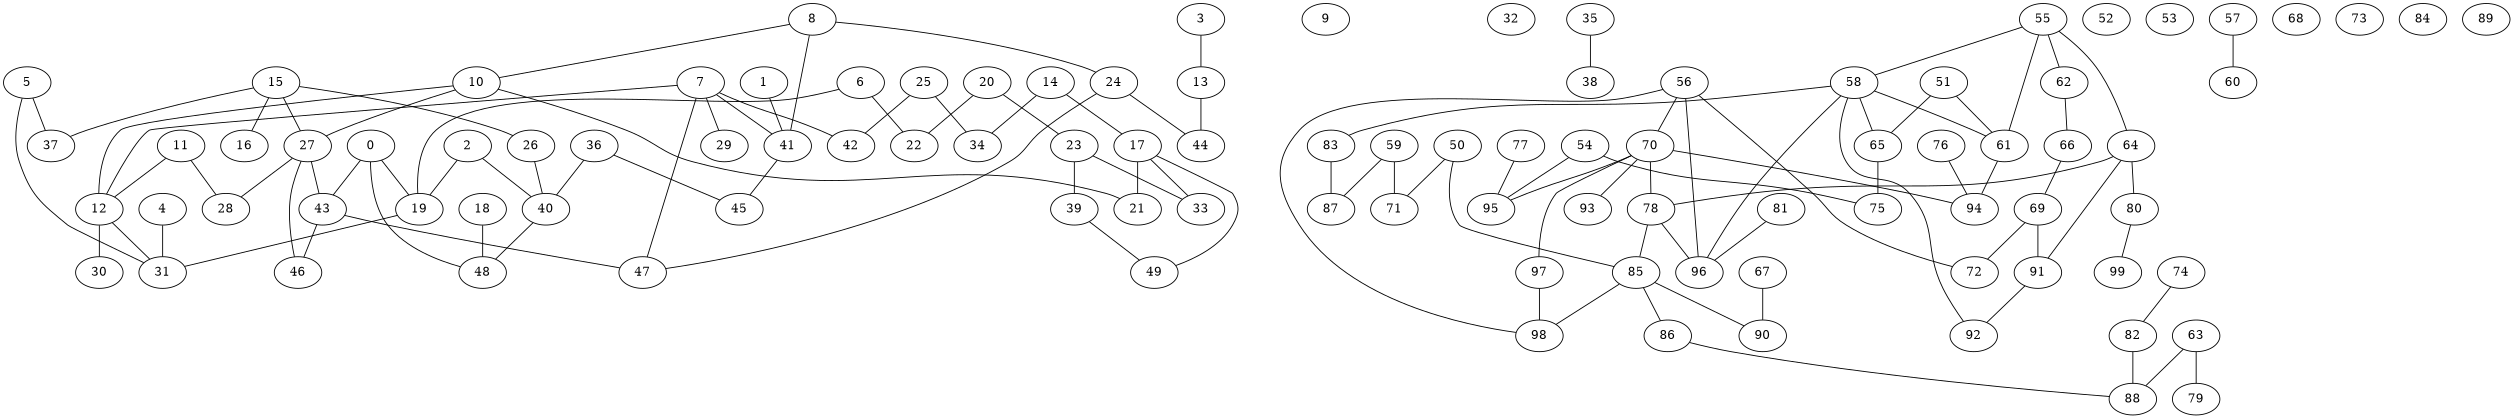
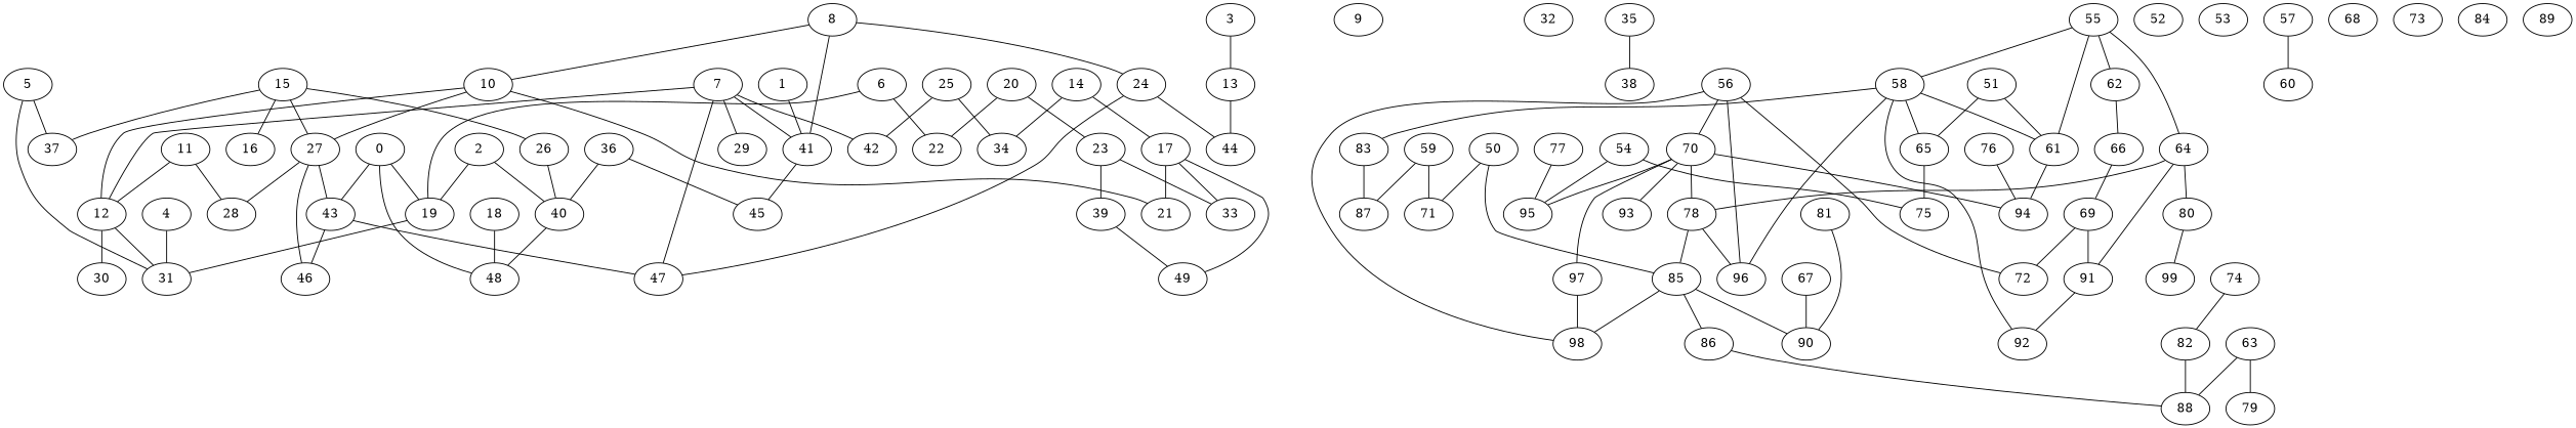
  strict graph {
    edge [weight=1]
    0
    19
    43
    48
    31
    47
    46
    1
    41
    45
    2
    40
    3
    13
    44
    4
    5
    37
    6
    22
    7
    12
    29
    42
    30
    8
    10
    24
    21
    27
    9
    28
    11
    14
    17
    34
    33
    49
    15
    16
    26
    18
    20
    23
    39
    25
    32
    35
    38
    36
    50
    71
    85
    98
    90
    86
    51
    61
    65
    94
    62
    66
    75
    52
    53
    54
    95
    55
    58
    64
    96
    83
    92
    78
    80
    91
    56
    70
    72
    93
    97
    57
    60
    87
    59
    69
    63
    79
    88
    99
    67
    68
    73
    74
    82
    76
    77
    81
    84
    89
    0 -- 19
    0 -- 43
    0 -- 48
    19 -- 31
    43 -- 47
    43 -- 46
    1 -- 41
    41 -- 45
    2 -- 19
    2 -- 40
    40 -- 48
    3 -- 13
    13 -- 44
    4 -- 31
    5 -- 31
    5 -- 37
    6 -- 19
    6 -- 22
    7 -- 47
    7 -- 41
    7 -- 12
    7 -- 29
    7 -- 42
    12 -- 31
    12 -- 30
    8 -- 41
    8 -- 10
    8 -- 24
    10 -- 12
    10 -- 21
    10 -- 27
    24 -- 47
    24 -- 44
    27 -- 43
    27 -- 46
    27 -- 28
    11 -- 12
    11 -- 28
    14 -- 17
    14 -- 34
    17 -- 21
    17 -- 33
    17 -- 49
    15 -- 37
    15 -- 27
    15 -- 16
    15 -- 26
    26 -- 40
    18 -- 48
    20 -- 22
    20 -- 23
    23 -- 33
    23 -- 39
    39 -- 49
    25 -- 42
    25 -- 34
    35 -- 38
    36 -- 45
    36 -- 40
    50 -- 71
    50 -- 85
    85 -- 98
    85 -- 90
    85 -- 86
    86 -- 88
    51 -- 61
    51 -- 65
    61 -- 94
    65 -- 75
    62 -- 66
    66 -- 69
    54 -- 75
    54 -- 95
    55 -- 61
    55 -- 62
    55 -- 58
    55 -- 64
    58 -- 61
    58 -- 65
    58 -- 96
    58 -- 83
    58 -- 92
    64 -- 78
    64 -- 80
    64 -- 91
    83 -- 87
    78 -- 85
    78 -- 96
    80 -- 99
    91 -- 92
    56 -- 98
    56 -- 96
    56 -- 70
    56 -- 72
    70 -- 94
    70 -- 95
    70 -- 78
    70 -- 93
    70 -- 97
    97 -- 98
    57 -- 60
    59 -- 71
    59 -- 87
    69 -- 91
    69 -- 72
    63 -- 79
    63 -- 88
    67 -- 90
    74 -- 82
    82 -- 88
    76 -- 94
    77 -- 95
-   81 -- 96
+   81 -- 90
  }
